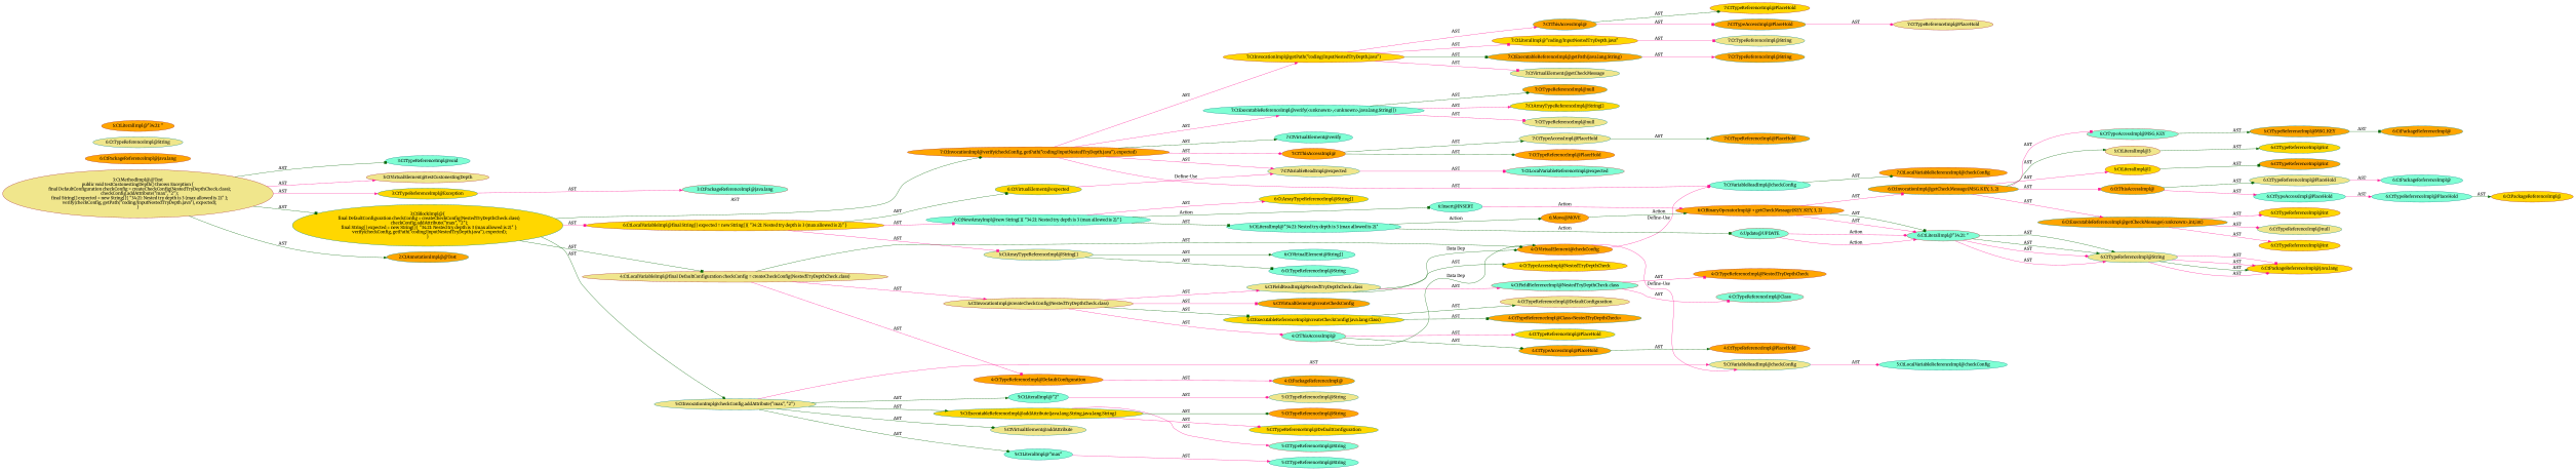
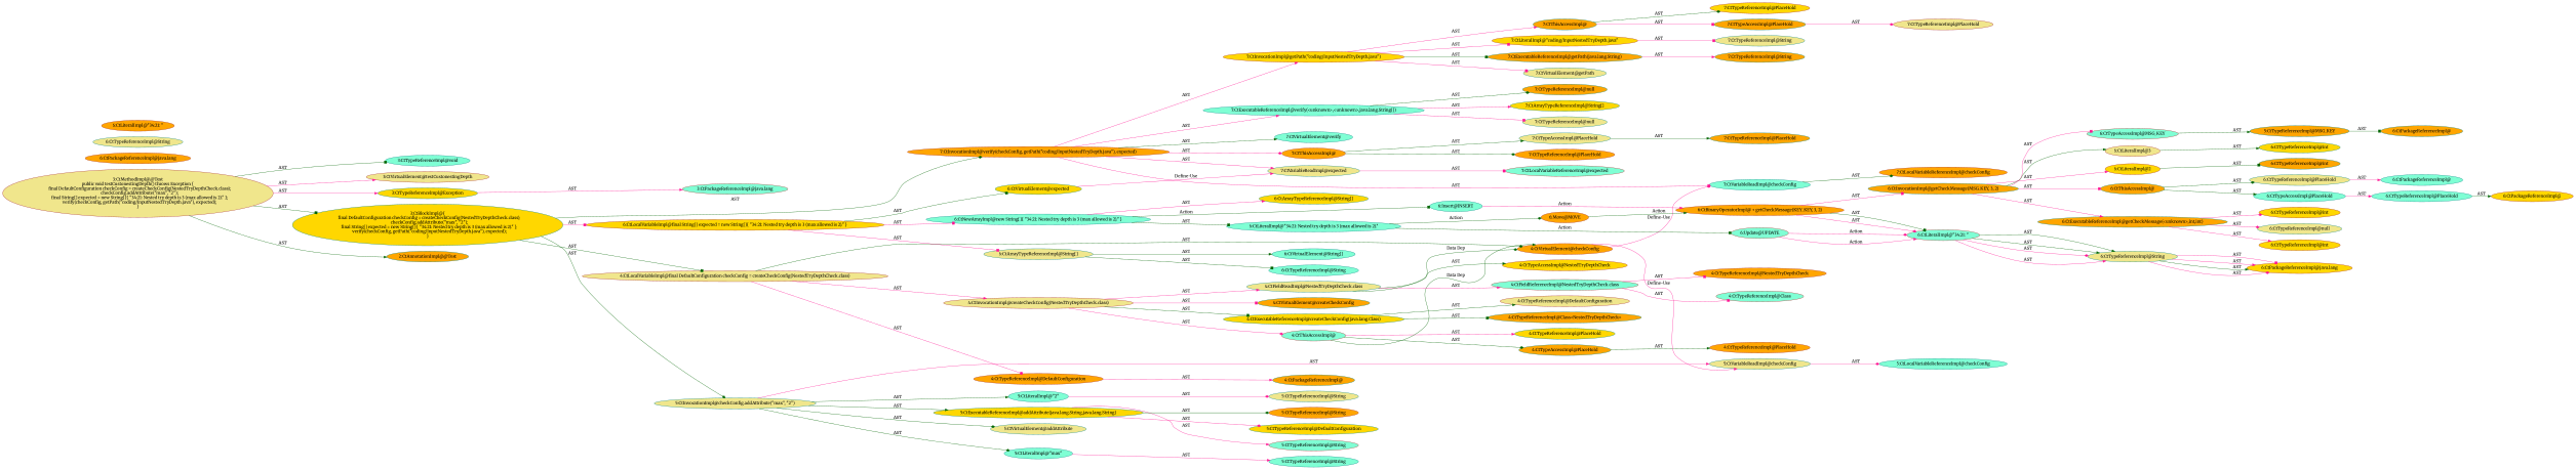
  digraph {
    fontname=Merriweather
    rankdir=LR
    node [color=teal fillcolor=orange fontname=Merriweather shape=ellipse style=filled]
    edge [arrowhead=normal color=deeppink fontname=Merriweather]
    n1 [fillcolor=aquamarine label="3:CtTypeReferenceImpl@void"]
    n2 [color=brown fillcolor=khaki label="3:CtVirtualElement@testCustonestingDepth"]
    n3 [fillcolor=gold label="3:CtTypeReferenceImpl@Exception"]
    n4 [color=brown fillcolor=aquamarine label="3:CtPackageReferenceImpl@java.lang"]
    n5 [color=brown label="4:CtTypeReferenceImpl@DefaultConfiguration"]
    n6 [label="4:CtPackageReferenceImpl@"]
    n7 [fillcolor=gold label="4:CtExecutableReferenceImpl@createCheckConfig(java.lang.Class)"]
    n8 [color=brown fillcolor=khaki label="4:CtTypeReferenceImpl@DefaultConfiguration"]
    n9 [label="4:CtTypeReferenceImpl@Class<NestedTryDepthCheck>"]
    n10 [label="4:CtVirtualElement@createCheckConfig"]
    n11 [label="4:CtTypeAccessImpl@PlaceHold"]
    n12 [color=brown label="4:CtTypeReferenceImpl@PlaceHold"]
    n13 [color=brown fillcolor=aquamarine label="4:CtThisAccessImpl@"]
    n14 [fillcolor=gold label="4:CtTypeReferenceImpl@PlaceHold"]
    n15 [color=brown label="4:CtVirtualElement@checkConfig"]
    n16 [fillcolor=khaki label="5:CtVariableReadImpl@checkConfig"]
    n17 [fillcolor=aquamarine label="7:CtVariableReadImpl@checkConfig"]
    n18 [color=brown fillcolor=aquamarine label="4:CtFieldReferenceImpl@NestedTryDepthCheck.class"]
    n19 [color=brown label="4:CtTypeReferenceImpl@NestedTryDepthCheck"]
    n20 [color=brown fillcolor=aquamarine label="4:CtTypeReferenceImpl@Class"]
    n21 [fillcolor=khaki label="4:CtFieldReadImpl@NestedTryDepthCheck.class"]
    n22 [color=brown fillcolor=gold label="4:CtTypeAccessImpl@NestedTryDepthCheck"]
    n23 [color=brown fillcolor=khaki label="4:CtInvocationImpl@createCheckConfig(NestedTryDepthCheck.class)"]
    n24 [fillcolor=aquamarine label="5:CtLocalVariableReferenceImpl@checkConfig"]
    n25 [color=brown label="7:CtLocalVariableReferenceImpl@checkConfig"]
    n26 [color=brown fillcolor=khaki label="4:CtLocalVariableImpl@final DefaultConfiguration checkConfig = createCheckConfig(NestedTryDepthCheck.class)"]
    n27 [fillcolor=gold label="5:CtExecutableReferenceImpl@addAttribute(java.lang.String,java.lang.String)"]
    n28 [fillcolor=gold label="5:CtTypeReferenceImpl@DefaultConfiguration"]
    n29 [color=brown fillcolor=aquamarine label="5:CtTypeReferenceImpl@String"]
    n30 [color=brown label="5:CtTypeReferenceImpl@String"]
    n31 [fillcolor=khaki label="5:CtVirtualElement@addAttribute"]
    n32 [fillcolor=aquamarine label="5:CtLiteralImpl@\"max\""]
    n33 [fillcolor=aquamarine label="5:CtTypeReferenceImpl@String"]
    n34 [fillcolor=aquamarine label="5:CtLiteralImpl@\"2\""]
    n35 [fillcolor=khaki label="5:CtTypeReferenceImpl@String"]
    n36 [fillcolor=khaki label="5:CtInvocationImpl@checkConfig.addAttribute(\"max\", \"2\")"]
    n37 [fillcolor=aquamarine label="6:CtVirtualElement@String[]"]
    n38 [fillcolor=khaki label="6:CtArrayTypeReferenceImpl@String[]"]
    n39 [fillcolor=aquamarine label="6:CtTypeReferenceImpl@String"]
    n40 [fillcolor=aquamarine label="6:CtNewArrayImpl@new String[]\{ \"34:21: Nested try depth is 3 (max allowed is 2).\" \}"]
    n41 [fillcolor=gold label="6:CtArrayTypeReferenceImpl@String[]"]
    n42 [fillcolor=aquamarine label="6:CtLiteralImpl@\"34:21: Nested try depth is 3 (max allowed is 2).\""]
    n43 [fillcolor=aquamarine label="6:Insert@INSERT"]
    n44 [color=brown fillcolor=aquamarine label="6:Update@UPDATE"]
    n45 [color=brown label="6:Move@MOVE"]
    n46 [color=brown label="6:CtBinaryOperatorImpl@ + getCheckMessage(KEY_KEY, 3, 2)"]
    n47 [color=brown fillcolor=aquamarine label="6:CtLiteralImpl@\"34:21: \""]
    n48 [fillcolor=gold label="6:CtVirtualElement@expected"]
    n49 [fillcolor=khaki label="7:CtVariableReadImpl@expected"]
    n50 [color=brown fillcolor=aquamarine label="7:CtLocalVariableReferenceImpl@expected"]
    n51 [color=brown fillcolor=gold label="6:CtLocalVariableImpl@final String[] expected = new String[]\{ \"34:21: Nested try depth is 3 (max allowed is 2).\" \}"]
    n52 [fillcolor=aquamarine label="7:CtExecutableReferenceImpl@verify(<unknown>,<unknown>,java.lang.String[])"]
    n53 [fillcolor=khaki label="7:CtTypeReferenceImpl@null"]
    n54 [label="7:CtTypeReferenceImpl@null"]
    n55 [fillcolor=gold label="7:CtArrayTypeReferenceImpl@String[]"]
    n56 [fillcolor=aquamarine label="7:CtVirtualElement@verify"]
    n57 [fillcolor=khaki label="7:CtTypeAccessImpl@PlaceHold"]
    n58 [label="7:CtTypeReferenceImpl@PlaceHold"]
    n59 [color=brown label="7:CtThisAccessImpl@"]
    n60 [color=brown label="7:CtTypeReferenceImpl@PlaceHold"]
    n61 [label="7:CtExecutableReferenceImpl@getPath(java.lang.String)"]
    n62 [label="7:CtTypeReferenceImpl@String"]
-   n63 [fillcolor=khaki label="7:CtVirtualElement@getCheckMessage"]
+   n63 [fillcolor=khaki label="7:CtVirtualElement@getPath"]
    n64 [label="7:CtTypeAccessImpl@PlaceHold"]
    n65 [color=brown fillcolor=khaki label="7:CtTypeReferenceImpl@PlaceHold"]
    n66 [label="7:CtThisAccessImpl@"]
    n67 [color=brown fillcolor=gold label="7:CtTypeReferenceImpl@PlaceHold"]
    n68 [color=brown fillcolor=gold label="7:CtLiteralImpl@\"coding/InputNestedTryDepth.java\""]
    n69 [fillcolor=khaki label="7:CtTypeReferenceImpl@String"]
    n70 [color=brown fillcolor=gold label="7:CtInvocationImpl@getPath(\"coding/InputNestedTryDepth.java\")"]
    n71 [color=brown label="7:CtInvocationImpl@verify(checkConfig, getPath(\"coding/InputNestedTryDepth.java\"), expected)"]
    n72 [fillcolor=gold label="3:CtBlockImpl@\{\n    final DefaultConfiguration checkConfig = createCheckConfig(NestedTryDepthCheck.class);\n    checkConfig.addAttribute(\"max\", \"2\");\n    final String[] expected = new String[]\{ \"34:21: Nested try depth is 3 (max allowed is 2).\" \};\n    verify(checkConfig, getPath(\"coding/InputNestedTryDepth.java\"), expected);\n\}"]
    n73 [color=brown fillcolor=khaki label="3:CtMethodImpl@@Test\npublic void testCustonestingDepth() throws Exception \{\n    final DefaultConfiguration checkConfig = createCheckConfig(NestedTryDepthCheck.class);\n    checkConfig.addAttribute(\"max\", \"2\");\n    final String[] expected = new String[]\{ \"34:21: Nested try depth is 3 (max allowed is 2).\" \};\n    verify(checkConfig, getPath(\"coding/InputNestedTryDepth.java\"), expected);\n\}"]
    n74 [label="2:CtAnnotationImpl@@Test"]
    n75 [fillcolor=khaki label="6:CtTypeReferenceImpl@String"]
    n76 [color=brown label="6:CtPackageReferenceImpl@java.lang"]
    n77 [fillcolor=khaki label="6:CtTypeReferenceImpl@String"]
    n78 [color=brown label="6:CtLiteralImpl@\"34:21: \""]
    n79 [label="6:CtInvocationImpl@getCheckMessage(MSG_KEY, 3, 2)"]
    n80 [color=brown fillcolor=gold label="6:CtPackageReferenceImpl@java.lang"]
    n81 [fillcolor=aquamarine label="6:CtPackageReferenceImpl@"]
    n82 [fillcolor=khaki label="6:CtTypeReferenceImpl@PlaceHold"]
    n83 [color=brown fillcolor=gold label="6:CtPackageReferenceImpl@"]
    n84 [fillcolor=aquamarine label="6:CtTypeReferenceImpl@PlaceHold"]
    n85 [fillcolor=aquamarine label="6:CtTypeAccessImpl@PlaceHold"]
    n86 [label="6:CtThisAccessImpl@"]
    n87 [fillcolor=khaki label="6:CtTypeReferenceImpl@null"]
    n88 [color=brown fillcolor=gold label="6:CtTypeReferenceImpl@int"]
    n89 [color=brown fillcolor=gold label="6:CtTypeReferenceImpl@int"]
    n90 [label="6:CtExecutableReferenceImpl@getCheckMessage(<unknown>,int,int)"]
    n91 [label="6:CtPackageReferenceImpl@"]
-   n92 [label="6:CtTypeReferenceImpl@MSG_KEY"]
+   n92 [label="5:CtTypeReferenceImpl@MSG_KEY"]
    n93 [color=brown fillcolor=aquamarine label="6:CtTypeAccessImpl@MSG_KEY"]
    n94 [fillcolor=gold label="6:CtTypeReferenceImpl@int"]
    n95 [color=brown fillcolor=khaki label="6:CtLiteralImpl@3"]
    n96 [label="6:CtTypeReferenceImpl@int"]
    n97 [color=brown fillcolor=gold label="6:CtLiteralImpl@2"]
    n3 -> n4 [label=AST]
    n5 -> n6 [label=AST]
    n7 -> n8 [color=darkgreen label=AST]
    n7 -> n9 [arrowhead=box color=darkgreen label=AST]
    n11 -> n12 [color=darkgreen label=AST]
    n13 -> n11 [arrowhead=diamond color=darkgreen label=AST]
    n13 -> n14 [label=AST]
    n13 -> n15 [color=darkgreen label="Data Dep"]
    n15 -> n16 [label="Define-Use"]
    n15 -> n17 [arrowhead=diamond label="Define-Use"]
    n16 -> n24 [arrowhead=diamond label=AST]
    n17 -> n25 [arrowhead=diamond color=darkgreen label=AST]
    n18 -> n19 [arrowhead=box label=AST]
    n18 -> n20 [arrowhead=box label=AST]
    n21 -> n15 [arrowhead=diamond color=darkgreen label="Data Dep"]
    n21 -> n18 [label=AST]
    n21 -> n22 [color=darkgreen label=AST]
    n23 -> n7 [arrowhead=box color=darkgreen label=AST]
    n23 -> n10 [arrowhead=box label=AST]
    n23 -> n13 [arrowhead=diamond label=AST]
    n23 -> n21 [label=AST]
    n26 -> n5 [arrowhead=box label=AST]
    n26 -> n15 [arrowhead=diamond color=darkgreen label=AST]
    n26 -> n23 [label=AST]
    n27 -> n28 [arrowhead=diamond label=AST]
    n27 -> n29 [label=AST]
    n27 -> n30 [arrowhead=diamond color=darkgreen label=AST]
    n32 -> n33 [label=AST]
    n34 -> n35 [arrowhead=diamond label=AST]
    n36 -> n16 [label=AST]
    n36 -> n27 [color=darkgreen label=AST]
    n36 -> n31 [arrowhead=diamond color=darkgreen label=AST]
    n36 -> n32 [arrowhead=diamond color=darkgreen label=AST]
    n36 -> n34 [color=darkgreen label=AST]
    n38 -> n37 [color=darkgreen label=AST]
    n38 -> n39 [arrowhead=box color=darkgreen label=AST]
    n40 -> n41 [label=AST]
    n40 -> n42 [arrowhead=box color=darkgreen label=AST]
    n40 -> n43 [arrowhead=box color=darkgreen label=Action]
    n42 -> n44 [arrowhead=box color=darkgreen label=Action]
    n42 -> n45 [arrowhead=diamond color=darkgreen label=Action]
    n43 -> n46 [label=Action]
    n44 -> n47 [label=Action]
    n44 -> n47 [arrowhead=diamond label=Action]
    n45 -> n46 [color=darkgreen label=Action]
    n46 -> n47 [arrowhead=diamond label=AST]
    n46 -> n47 [arrowhead=box color=darkgreen label=AST]
    n46 -> n79 [arrowhead=box label=AST]
    n47 -> n75 [label=AST]
    n47 -> n75 [color=darkgreen label=AST]
    n47 -> n75 [color=darkgreen label=AST]
    n47 -> n75 [arrowhead=diamond label=AST]
    n48 -> n49 [label="Define-Use"]
    n49 -> n50 [arrowhead=box label=AST]
    n51 -> n38 [arrowhead=box label=AST]
    n51 -> n40 [arrowhead=box label=AST]
    n51 -> n48 [arrowhead=box color=darkgreen label=AST]
    n52 -> n53 [arrowhead=box label=AST]
    n52 -> n54 [arrowhead=diamond color=darkgreen label=AST]
    n52 -> n55 [label=AST]
    n57 -> n58 [color=darkgreen label=AST]
    n59 -> n57 [color=darkgreen label=AST]
    n59 -> n60 [arrowhead=diamond color=darkgreen label=AST]
    n61 -> n62 [label=AST]
    n64 -> n65 [arrowhead=diamond label=AST]
    n66 -> n64 [arrowhead=box label=AST]
    n66 -> n67 [arrowhead=diamond color=darkgreen label=AST]
    n68 -> n69 [arrowhead=box label=AST]
    n70 -> n61 [arrowhead=box color=darkgreen label=AST]
    n70 -> n63 [arrowhead=box label=AST]
    n70 -> n66 [label=AST]
    n70 -> n68 [arrowhead=box label=AST]
    n71 -> n17 [arrowhead=box label=AST]
    n71 -> n49 [label=AST]
    n71 -> n52 [label=AST]
    n71 -> n56 [color=darkgreen label=AST]
    n71 -> n59 [arrowhead=diamond label=AST]
    n71 -> n70 [label=AST]
    n72 -> n26 [arrowhead=box color=darkgreen label=AST]
    n72 -> n36 [arrowhead=diamond color=darkgreen label=AST]
    n72 -> n51 [arrowhead=box label=AST]
    n72 -> n71 [arrowhead=diamond color=darkgreen label=AST]
    n73 -> n1 [arrowhead=box color=darkgreen label=AST]
    n73 -> n2 [label=AST]
    n73 -> n3 [label=AST]
    n73 -> n72 [arrowhead=box color=darkgreen label=AST]
    n73 -> n74 [color=darkgreen label=AST]
    n75 -> n80 [arrowhead=box label=AST]
    n75 -> n80 [label=AST]
    n75 -> n80 [color=darkgreen label=AST]
    n75 -> n80 [arrowhead=diamond label=AST]
    n79 -> n86 [arrowhead=box label=AST]
    n79 -> n90 [label=AST]
    n79 -> n93 [arrowhead=box label=AST]
    n79 -> n95 [color=darkgreen label=AST]
    n79 -> n97 [label=AST]
    n82 -> n81 [label=AST]
    n84 -> n83 [color=darkgreen label=AST]
    n85 -> n84 [label=AST]
    n86 -> n82 [arrowhead=diamond color=darkgreen label=AST]
-   n86 -> n85 [label=AST]
+   n86 -> n85 [color=darkgreen label=AST]
    n90 -> n87 [arrowhead=diamond label=AST]
    n90 -> n88 [label=AST]
    n90 -> n89 [arrowhead=diamond label=AST]
    n92 -> n91 [arrowhead=box color=darkgreen label=AST]
    n93 -> n92 [color=darkgreen label=AST]
    n95 -> n94 [color=darkgreen label=AST]
    n97 -> n96 [arrowhead=box color=darkgreen label=AST]
  }
